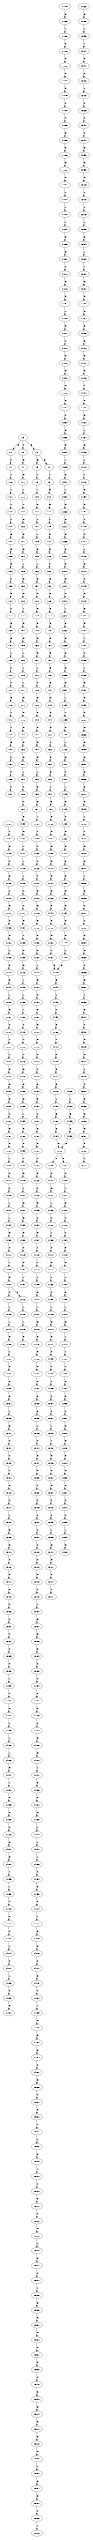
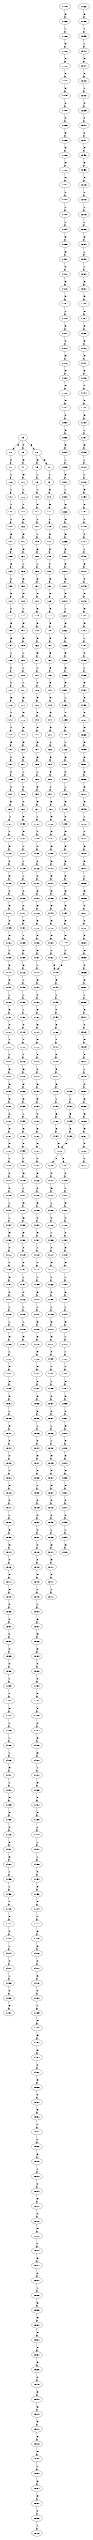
  strict digraph {
    fontname=Lato
    node [fontname=Lato]
    edge [fontname=Lato]
    S0
    S1
    S2
    S3
    S4
    S5
    S6
    S7
    S8
    S9
    S10
    S11
    S12
    S13
    S14
    S15
    S16
    S17
    S18
    S19
    S20
    S21
    S22
    S23
    S24
    S25
    S26
    S27
    S28
    S29
    S30
    S31
    S32
    S33
    S34
    S35
    S36
    S37
    S38
    S39
    S40
    S41
    S42
    S43
    S44
    S45
    S46
    S47
    S48
    S49
    S50
    S51
    S52
    S53
    S54
    S55
    S56
    S57
    S58
    S59
    S60
    S61
    S62
    S63
    S64
    S65
    S66
    S67
    S68
    S69
    S70
    S71
    S72
    S73
    S74
    S75
    S76
    S77
    S78
    S79
    S80
    S81
    S82
    S83
    S84
    S85
    S86
    S87
    S88
    S89
    S90
    S91
    S92
    S93
    S94
    S95
    S96
    S97
+   S98
    S99
    S100
    S101
    S102
    S103
    S104
    S105
    S106
    S107
    S108
    S109
    S110
    S111
    S112
    S113
    S114
    S115
    S116
    S117
    S118
    S119
    S120
    S121
    S122
    S123
    S124
    S125
    S126
    S127
    S128
    S129
    S130
    S131
    S132
    S133
    S134
    S135
    S136
    S137
    S138
    S139
    S140
    S141
    S142
    S143
    S144
    S146
    S147
    S148
    S149
    S145
    S150
    S151
    S152
    S153
    S154
    S155
    S156
    S157
    S158
    S159
    S160
    S161
    S162
    S163
    S164
    S165
    S166
    S167
    S168
    S169
    S170
    S171
    S172
    S173
    S174
    S175
    S176
    S177
    S178
    S179
    S180
    S181
    S182
    S183
    S184
    S185
    S186
    S187
    S188
    S189
    S190
    S191
    S192
    S193
    S194
    S195
    S196
    S197
    S198
    S199
    S200
    S201
    S202
    S203
    S204
    S205
    S206
    S207
    S208
    S209
    S210
    S211
    S212
    S213
    S214
    S215
    S216
    S217
    S218
    S219
    S220
    S221
    S222
    S223
    S224
    S225
    S226
    S227
    S228
    S229
    S230
    S231
    S232
    S233
    S234
    S235
    S236
    S237
    S238
    S239
    S240
    S241
    S242
    S243
    S244
    S245
    S246
    S247
    S248
    S249
    S250
    S251
    S252
    S253
    S254
    S255
    S256
    S257
    S258
    S259
    S260
    S261
    S262
    S263
    S264
    S265
    S266
    S267
    S268
    S269
    S270
    S271
    S272
    S273
    S274
    S275
    S276
    S277
    S278
    S279
    S280
    S281
    S282
    S283
    S284
    S285
    S286
    S288
    S289
    S290
    S291
    S292
    S294
    S295
    S296
    S297
    S298
    S293
    S299
    S300
    S301
    S302
    S303
    S304
    S305
    S306
    S307
    S308
    S309
    S310
    S311
    S312
    S313
    S314
    S315
    S316
    S317
    S318
    S319
    S320
    S321
    S322
    S323
    S324
    S325
    S326
    S327
    S328
    S329
    S330
    S331
    S332
    S333
    S334
    S335
    S336
    S337
    S338
    S339
    S340
    S341
    S342
    S343
    S344
    S345
    S346
    S347
    S348
    S349
    S350
    S351
    S352
    S353
    S354
    S355
    S356
    S357
    S358
    S359
    S360
    S361
    S362
    S363
    S364
    S365
    S366
    S367
    S368
    S369
    S370
    S371
    S372
    S373
    S374
    S375
    S376
    S377
    S378
    S379
    S380
    S381
    S382
    S383
    S384
    S385
    S386
    S387
    S388
    S389
    S390
    S391
    S392
    S393
    S394
    S395
    S396
    S397
    S398
    S399
    S400
    S401
    S402
    S403
    S404
    S405
    S406
    S407
    S408
    S409
    S410
    S411
    S412
    S413
    S414
    S415
    S416
    S417
    S418
    S419
    S420
    S421
    S422
    S423
    S424
    S425
    S426
    S427
    S428
    S429
    S430
    S431
    S432
    S433
    S434
    S435
    S436
    S437
    S438
    S439
    S440
    S441
    S442
    S443
    S444
    S445
    S446
    S447
    S448
    S449
    S450
    S451
    S452
    S453
    S454
    S455
    S456
    S457
    S458
    S459
    S460
    S461
    S462
    S463
    S464
    S465
    S466
    S467
    S468
    S469
    S470
    S471
    S472
    S473
    S474
    S475
    S476
    S477
    S478
    S479
    S480
    S481
    S482
    S483
    S484
    S485
    S486
    S487
    S488
    S490
    S491
    S489
    S492
    S493
    S494
    S495
    S496
    S497
    S498
    S499
    S500
    S501
    S502
    S503
    S504
    S505
    S506
    S507
    S508
    S509
    S510
    S511
    S512
    S513
    S514
    S515
    S516
    S517
    S518
    S519
    S520
    S521
    S522
    S523
    S524
    S525
    S526
    S527
    S528
    S529
    S530
    S531
    S532
    S533
    S534
    S535
    S536
    S537
    S538
    S539
    S540
    S541
    S542
    S543
    S544
    S545
    S546
    S547
    S548
    S549
    S550
    S551
    S552
    S553
    S554
    S555
    S556
    S557
    S558
    S559
    S560
    S561
    S0 -> S1 [label=C]
    S0 -> S2 [label=G]
    S0 -> S3 [label=T]
    S1 -> S4 [label=C]
    S1 -> S5 [label=G]
    S2 -> S6 [label=T]
    S3 -> S7 [label=C]
    S4 -> S8 [label=A]
    S5 -> S9 [label=A]
    S6 -> S10 [label=A]
    S7 -> S11 [label=G]
    S8 -> S12 [label=C]
    S9 -> S13 [label=A]
    S10 -> S14 [label=A]
    S11 -> S15 [label=A]
    S12 -> S16 [label=G]
    S13 -> S17 [label=C]
    S14 -> S18 [label=A]
    S15 -> S19 [label=A]
    S16 -> S20 [label=A]
    S17 -> S21 [label=A]
    S18 -> S22 [label=A]
    S19 -> S23 [label=C]
    S20 -> S24 [label=C]
    S21 -> S25 [label=A]
    S22 -> S26 [label=G]
    S23 -> S27 [label=C]
    S24 -> S28 [label=C]
    S25 -> S29 [label=C]
    S26 -> S30 [label=C]
    S27 -> S31 [label=C]
    S28 -> S32 [label=T]
    S29 -> S33 [label=A]
    S30 -> S34 [label=C]
    S31 -> S35 [label=A]
    S32 -> S36 [label=G]
    S33 -> S37 [label=C]
    S34 -> S38 [label=T]
    S35 -> S39 [label=C]
    S36 -> S40 [label=C]
    S37 -> S41 [label=C]
    S38 -> S42 [label=C]
    S39 -> S43 [label=G]
    S40 -> S44 [label=G]
    S41 -> S45 [label=C]
    S42 -> S46 [label=T]
    S43 -> S47 [label=A]
    S44 -> S48 [label=G]
    S45 -> S49 [label=C]
    S46 -> S50 [label=C]
    S47 -> S51 [label=C]
    S48 -> S52 [label=C]
    S49 -> S53 [label=C]
    S50 -> S54 [label=C]
    S51 -> S55 [label=G]
    S52 -> S56 [label=C]
    S53 -> S57 [label=G]
    S54 -> S58 [label=A]
    S55 -> S59 [label=A]
    S56 -> S60 [label=C]
    S57 -> S61 [label=A]
    S58 -> S62 [label=T]
    S59 -> S63 [label=A]
    S60 -> S64 [label=C]
    S61 -> S65 [label=T]
    S62 -> S66 [label=T]
    S63 -> S67 [label=A]
    S64 -> S68 [label=C]
    S65 -> S69 [label=C]
    S66 -> S70 [label=G]
    S67 -> S71 [label=G]
    S68 -> S72 [label=C]
    S69 -> S73 [label=T]
    S70 -> S74 [label=A]
    S71 -> S75 [label=C]
    S72 -> S76 [label=G]
    S73 -> S77 [label=C]
    S74 -> S78 [label=A]
    S75 -> S79 [label=C]
    S76 -> S80 [label=A]
    S77 -> S81 [label=C]
    S78 -> S82 [label=G]
    S79 -> S83 [label=C]
    S80 -> S84 [label=C]
    S81 -> S85 [label=G]
    S82 -> S86 [label=T]
    S83 -> S87 [label=C]
    S84 -> S88 [label=G]
    S85 -> S89 [label=A]
    S86 -> S90 [label=T]
    S87 -> S91 [label=A]
    S88 -> S92 [label=A]
    S89 -> S93 [label=C]
    S90 -> S94 [label=T]
    S91 -> S95 [label=T]
    S92 -> S96 [label=G]
    S93 -> S97 [label=G]
+   S94 -> S98 [label=C]
    S95 -> S99 [label=T]
    S96 -> S100 [label=C]
    S97 -> S101 [label=A]
+   S98 -> S102 [label=A]
    S99 -> S103 [label=C]
    S100 -> S104 [label=C]
    S101 -> S105 [label=A]
    S102 -> S106 [label=A]
    S103 -> S107 [label=G]
    S104 -> S108 [label=G]
    S105 -> S109 [label=T]
    S106 -> S110 [label=G]
    S107 -> S111 [label=A]
    S108 -> S112 [label=C]
    S109 -> S113 [label=T]
    S110 -> S114 [label=T]
    S111 -> S115 [label=A]
    S112 -> S116 [label=C]
    S113 -> S117 [label=T]
    S114 -> S118 [label=G]
    S115 -> S119 [label=A]
    S116 -> S120 [label=G]
    S117 -> S121 [label=C]
    S118 -> S122 [label=T]
    S119 -> S123 [label=T]
    S120 -> S124 [label=C]
    S121 -> S125 [label=G]
    S122 -> S126 [label=C]
    S123 -> S127 [label=T]
    S124 -> S128 [label=C]
    S125 -> S129 [label=C]
    S126 -> S130 [label=T]
    S127 -> S131 [label=G]
    S128 -> S132 [label=G]
    S129 -> S133 [label=T]
    S130 -> S134 [label=C]
    S131 -> S135 [label=A]
    S132 -> S136 [label=A]
    S133 -> S137 [label=C]
    S134 -> S138 [label=A]
    S135 -> S139 [label=C]
    S136 -> S140 [label=C]
    S137 -> S141 [label=A]
    S138 -> S142 [label=C]
    S139 -> S143 [label=C]
    S140 -> S144 [label=C]
    S141 -> S146 [label=G]
    S142 -> S147 [label=C]
    S143 -> S148 [label=A]
    S144 -> S149 [label=A]
    S146 -> S151 [label=T]
    S147 -> S152 [label=A]
    S148 -> S153 [label=A]
    S149 -> S154 [label=T]
    S145 -> S150 [label=C]
    S150 -> S155 [label=A]
    S151 -> S156 [label=C]
    S152 -> S157 [label=C]
    S153 -> S158 [label=A]
    S154 -> S159 [label=C]
    S155 -> S160 [label=C]
    S156 -> S161 [label=G]
    S157 -> S162 [label=T]
    S158 -> S163 [label=T]
    S159 -> S164 [label=A]
    S160 -> S165 [label=C]
    S161 -> S166 [label=G]
    S162 -> S167 [label=A]
    S163 -> S168 [label=A]
    S164 -> S169 [label=T]
    S165 -> S170 [label=T]
    S166 -> S171 [label=T]
    S167 -> S172 [label=A]
    S168 -> S173 [label=A]
    S169 -> S174 [label=C]
    S170 -> S175 [label=C]
    S171 -> S176 [label=T]
    S172 -> S177 [label=G]
    S173 -> S178 [label=G]
    S174 -> S179 [label=G]
    S175 -> S180 [label=T]
    S176 -> S181 [label=C]
    S177 -> S182 [label=G]
    S178 -> S183 [label=C]
    S179 -> S184 [label=A]
    S180 -> S185 [label=T]
    S181 -> S186 [label=C]
    S182 -> S187 [label=C]
    S183 -> S188 [label=C]
    S184 -> S189 [label=G]
    S185 -> S190 [label=C]
    S186 -> S191 [label=T]
    S187 -> S192 [label=T]
    S188 -> S193 [label=A]
    S189 -> S194 [label=G]
    S190 -> S195 [label=C]
    S191 -> S196 [label=C]
    S192 -> S197 [label=C]
    S193 -> S198 [label=C]
    S194 -> S199 [label=G]
    S195 -> S200 [label=G]
    S196 -> S201 [label=G]
    S197 -> S202 [label=C]
    S198 -> S203 [label=T]
    S199 -> S204 [label=C]
    S199 -> S205 [label=A]
    S200 -> S206 [label=C]
    S201 -> S207 [label=A]
    S202 -> S208 [label=A]
    S203 -> S209 [label=A]
    S204 -> S210 [label=T]
    S205 -> S211 [label=T]
    S206 -> S212 [label=A]
    S207 -> S213 [label=C]
    S208 -> S214 [label=T]
    S209 -> S215 [label=G]
    S210 -> S216 [label=A]
    S211 -> S217 [label=G]
    S212 -> S218 [label=A]
    S213 -> S219 [label=T]
    S214 -> S220 [label=T]
    S215 -> S221 [label=A]
    S216 -> S222 [label=C]
    S217 -> S223 [label=A]
    S218 -> S224 [label=A]
    S219 -> S225 [label=G]
    S220 -> S226 [label=A]
    S221 -> S227 [label=G]
    S222 -> S228 [label=T]
    S223 -> S229 [label=T]
    S224 -> S230 [label=C]
    S225 -> S231 [label=T]
    S226 -> S232 [label=A]
    S227 -> S233 [label=G]
    S228 -> S234 [label=T]
    S229 -> S235 [label=A]
    S230 -> S236 [label=G]
    S231 -> S237 [label=G]
    S232 -> S238 [label=G]
    S233 -> S239 [label=C]
    S234 -> S240 [label=C]
    S235 -> S241 [label=T]
    S236 -> S242 [label=T]
    S237 -> S243 [label=A]
    S238 -> S244 [label=T]
    S239 -> S245 [label=T]
    S240 -> S246 [label=G]
    S241 -> S247 [label=G]
    S242 -> S248 [label=C]
    S243 -> S249 [label=A]
    S244 -> S250 [label=A]
    S245 -> S251 [label=T]
    S246 -> S252 [label=A]
    S247 -> S253 [label=A]
    S248 -> S254 [label=C]
    S249 -> S255 [label=A]
    S250 -> S256 [label=G]
    S251 -> S257 [label=A]
    S252 -> S258 [label=C]
    S253 -> S259 [label=T]
    S254 -> S260 [label=A]
    S255 -> S261 [label=G]
    S256 -> S262 [label=T]
-   S256 -> S263 [label=T]
+   S257 -> S263 [label=T]
    S258 -> S264 [label=A]
    S259 -> S265 [label=A]
    S260 -> S266 [label=C]
    S261 -> S267 [label=A]
    S262 -> S268 [label=A]
    S263 -> S269 [label=A]
    S264 -> S270 [label=G]
    S265 -> S271 [label=C]
    S266 -> S272 [label=T]
    S267 -> S273 [label=G]
    S268 -> S274 [label=A]
    S269 -> S275 [label=A]
    S270 -> S276 [label=A]
    S271 -> S277 [label=G]
    S272 -> S278 [label=G]
    S273 -> S279 [label=C]
    S274 -> S280 [label=G]
    S275 -> S281 [label=C]
    S276 -> S282 [label=A]
    S277 -> S283 [label=T]
    S278 -> S284 [label=G]
    S279 -> S285 [label=C]
    S280 -> S286 [label=A]
    S282 -> S288 [label=A]
    S283 -> S289 [label=A]
    S284 -> S290 [label=G]
    S285 -> S291 [label=C]
    S286 -> S292 [label=C]
    S288 -> S294 [label=C]
    S289 -> S295 [label=A]
    S290 -> S296 [label=G]
    S291 -> S297 [label=T]
    S292 -> S298 [label=C]
    S294 -> S300 [label=C]
    S295 -> S301 [label=T]
    S296 -> S302 [label=T]
    S297 -> S303 [label=C]
    S298 -> S304 [label=C]
    S293 -> S299 [label=C]
    S299 -> S305 [label=A]
    S300 -> S306 [label=T]
    S301 -> S307 [label=T]
    S302 -> S308 [label=C]
    S303 -> S309 [label=C]
    S304 -> S310 [label=A]
    S305 -> S311 [label=A]
    S306 -> S312 [label=G]
    S307 -> S313 [label=A]
    S308 -> S314 [label=C]
    S309 -> S315 [label=A]
    S310 -> S316 [label=C]
    S311 -> S317 [label=C]
    S312 -> S318 [label=C]
    S313 -> S319 [label=A]
    S314 -> S320 [label=A]
    S315 -> S321 [label=T]
    S316 -> S322 [label=T]
    S317 -> S323 [label=T]
    S318 -> S324 [label=C]
    S319 -> S325 [label=G]
    S320 -> S326 [label=C]
    S321 -> S327 [label=C]
    S322 -> S328 [label=T]
    S323 -> S329 [label=A]
    S324 -> S330 [label=G]
    S325 -> S331 [label=T]
    S326 -> S332 [label=A]
    S327 -> S333 [label=T]
    S328 -> S334 [label=A]
    S329 -> S335 [label=T]
    S330 -> S336 [label=C]
    S331 -> S337 [label=C]
    S332 -> S338 [label=G]
    S333 -> S339 [label=A]
    S334 -> S340 [label=C]
    S335 -> S341 [label=T]
    S336 -> S342 [label=T]
    S337 -> S343 [label=T]
    S338 -> S344 [label=G]
    S339 -> S345 [label=T]
    S340 -> S346 [label=T]
    S341 -> S347 [label=T]
    S342 -> S348 [label=T]
    S343 -> S349 [label=T]
    S344 -> S350 [label=G]
    S345 -> S351 [label=T]
    S346 -> S352 [label=A]
    S347 -> S353 [label=C]
    S348 -> S354 [label=A]
    S349 -> S355 [label=A]
    S350 -> S356 [label=C]
    S351 -> S357 [label=T]
    S352 -> S358 [label=C]
    S353 -> S359 [label=C]
    S354 -> S360 [label=G]
    S355 -> S361 [label=G]
    S356 -> S362 [label=C]
    S357 -> S363 [label=T]
    S358 -> S364 [label=C]
    S359 -> S365 [label=C]
    S361 -> S366 [label=G]
    S362 -> S367 [label=G]
    S363 -> S368 [label=T]
    S364 -> S369 [label=T]
    S365 -> S370 [label=A]
    S366 -> S371 [label=T]
    S367 -> S372 [label=C]
    S368 -> S373 [label=G]
    S369 -> S374 [label=C]
    S370 -> S375 [label=A]
    S371 -> S376 [label=A]
    S372 -> S377 [label=A]
    S373 -> S378 [label=A]
    S374 -> S379 [label=G]
    S375 -> S380 [label=A]
    S377 -> S381 [label=C]
    S378 -> S382 [label=A]
    S379 -> S383 [label=T]
    S380 -> S384 [label=C]
    S381 -> S385 [label=C]
    S382 -> S386 [label=G]
    S383 -> S387 [label=T]
    S384 -> S388 [label=A]
    S385 -> S389 [label=C]
    S386 -> S390 [label=G]
    S387 -> S391 [label=T]
    S388 -> S392 [label=A]
    S389 -> S393 [label=G]
    S390 -> S394 [label=C]
    S391 -> S395 [label=T]
    S392 -> S396 [label=G]
    S393 -> S397 [label=C]
    S394 -> S398 [label=T]
    S395 -> S399 [label=T]
    S396 -> S400 [label=C]
    S397 -> S401 [label=A]
    S398 -> S402 [label=T]
    S399 -> S403 [label=A]
    S400 -> S404 [label=G]
    S401 -> S405 [label=A]
    S402 -> S406 [label=T]
    S403 -> S407 [label=A]
    S404 -> S408 [label=C]
    S405 -> S409 [label=T]
    S406 -> S410 [label=T]
    S407 -> S411 [label=G]
    S408 -> S412 [label=C]
    S409 -> S413 [label=A]
    S410 -> S414 [label=T]
    S411 -> S415 [label=A]
    S412 -> S416 [label=C]
    S413 -> S417 [label=G]
    S414 -> S418 [label=C]
    S415 -> S419 [label=A]
    S416 -> S420 [label=C]
    S417 -> S421 [label=T]
    S418 -> S422 [label=G]
    S419 -> S423 [label=A]
    S420 -> S424 [label=A]
    S421 -> S425 [label=A]
    S422 -> S426 [label=A]
    S423 -> S427 [label=G]
    S424 -> S428 [label=T]
    S425 -> S429 [label=C]
    S426 -> S430 [label=C]
    S427 -> S431 [label=A]
    S428 -> S432 [label=C]
    S429 -> S433 [label=T]
    S430 -> S434 [label=T]
    S431 -> S435 [label=C]
    S432 -> S436 [label=A]
    S433 -> S437 [label=G]
    S434 -> S438 [label=C]
    S435 -> S439 [label=C]
    S436 -> S440 [label=G]
    S437 -> S441 [label=C]
    S438 -> S442 [label=A]
    S439 -> S443 [label=T]
    S440 -> S444 [label=A]
    S441 -> S445 [label=C]
    S442 -> S446 [label=A]
    S443 -> S447 [label=C]
    S444 -> S448 [label=A]
    S445 -> S449 [label=C]
    S446 -> S450 [label=A]
    S447 -> S451 [label=C]
    S448 -> S452 [label=C]
    S449 -> S453 [label=G]
    S450 -> S454 [label=T]
    S451 -> S455 [label=A]
    S452 -> S456 [label=C]
    S453 -> S457 [label=C]
    S454 -> S458 [label=C]
    S455 -> S459 [label=A]
    S456 -> S460 [label=A]
    S457 -> S461 [label=C]
    S458 -> S462 [label=T]
    S459 -> S463 [label=A]
    S460 -> S464 [label=T]
    S461 -> S465 [label=G]
    S462 -> S466 [label=A]
    S463 -> S467 [label=T]
    S464 -> S468 [label=A]
    S465 -> S469 [label=A]
    S466 -> S470 [label=C]
    S467 -> S471 [label=T]
    S468 -> S472 [label=C]
    S469 -> S140 [label=C]
    S470 -> S473 [label=C]
    S471 -> S474 [label=A]
    S472 -> S475 [label=T]
    S473 -> S476 [label=T]
    S474 -> S477 [label=T]
    S475 -> S478 [label=C]
    S476 -> S479 [label=C]
    S477 -> S480 [label=A]
    S478 -> S481 [label=C]
    S479 -> S482 [label=T]
    S480 -> S483 [label=T]
    S481 -> S484 [label=G]
    S482 -> S485 [label=A]
    S483 -> S486 [label=C]
    S484 -> S487 [label=A]
    S485 -> S488 [label=G]
    S487 -> S490 [label=T]
    S488 -> S491 [label=G]
    S490 -> S493 [label=A]
    S491 -> S494 [label=G]
    S489 -> S492 [label=A]
    S492 -> S495 [label=G]
    S493 -> S496 [label=C]
    S494 -> S497 [label=T]
    S495 -> S498 [label=G]
    S496 -> S499 [label=C]
    S497 -> S500 [label=G]
    S498 -> S199 [label=G]
    S499 -> S501 [label=T]
    S500 -> S502 [label=T]
    S501 -> S503 [label=G]
    S502 -> S504 [label=C]
    S503 -> S505 [label=C]
    S504 -> S506 [label=A]
    S505 -> S507 [label=C]
    S506 -> S508 [label=A]
    S507 -> S509 [label=C]
    S508 -> S510 [label=C]
    S509 -> S511 [label=C]
    S510 -> S512 [label=A]
    S511 -> S513 [label=C]
    S512 -> S514 [label=T]
    S513 -> S515 [label=A]
    S514 -> S516 [label=C]
    S515 -> S517 [label=A]
    S516 -> S518 [label=T]
    S517 -> S519 [label=G]
    S518 -> S520 [label=G]
    S519 -> S521 [label=C]
    S520 -> S522 [label=A]
    S521 -> S523 [label=A]
    S522 -> S524 [label=C]
    S523 -> S525 [label=G]
    S524 -> S526 [label=T]
    S525 -> S527 [label=T]
    S526 -> S528 [label=A]
    S527 -> S529 [label=T]
    S528 -> S530 [label=G]
    S529 -> S531 [label=T]
    S530 -> S532 [label=G]
    S531 -> S533 [label=G]
    S532 -> S534 [label=G]
    S533 -> S535 [label=T]
    S534 -> S536 [label=C]
    S535 -> S537 [label=C]
    S536 -> S538 [label=C]
    S537 -> S539 [label=A]
    S538 -> S540 [label=T]
    S539 -> S541 [label=C]
    S540 -> S542 [label=G]
    S541 -> S543 [label=T]
    S542 -> S544 [label=G]
    S543 -> S545 [label=G]
    S544 -> S546 [label=C]
    S545 -> S547 [label=C]
    S546 -> S548 [label=C]
    S547 -> S549 [label=A]
    S548 -> S550 [label=G]
    S549 -> S551 [label=T]
    S550 -> S552 [label=A]
    S551 -> S553 [label=C]
    S552 -> S554 [label=G]
    S553 -> S555 [label=G]
    S554 -> S556 [label=G]
    S555 -> S557 [label=G]
    S556 -> S558 [label=T]
    S557 -> S559 [label=T]
    S558 -> S560 [label=A]
    S559 -> S561 [label=A]
  }
